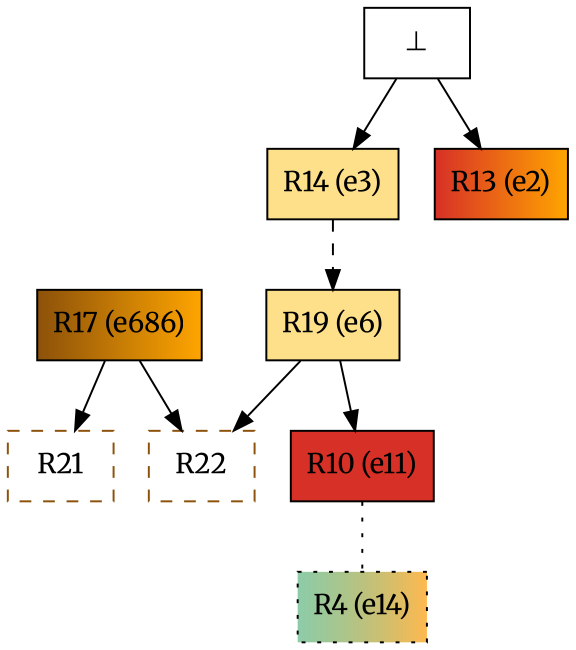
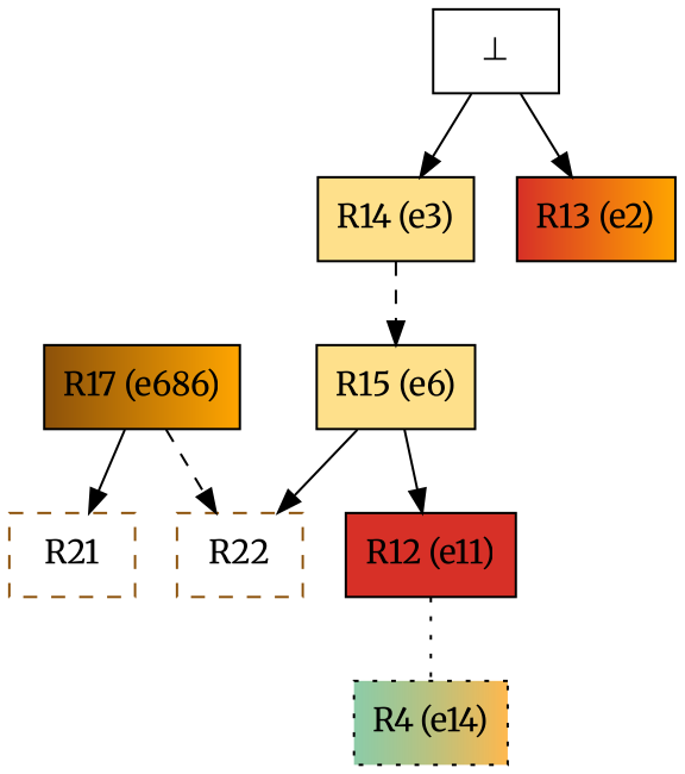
  digraph {
    fontname=Merriweather
    node [color=black fillcolor="#fee08b:#fee08b" fontname=Merriweather shape=box style=filled]
    edge [fontname=Merriweather]
    n1 [label="R14 (e3)"]
-   n2 [label="R19 (e6)"]
-   n3 [fillcolor="#d73027:#d73027" label="R10 (e11)"]
+   n2 [label="R15 (e6)"]
+   n3 [fillcolor="#d73027:#d73027" label="R12 (e11)"]
    n4 [color="#8c510a" fillcolor=transparent label=R22 style=dashed]
    n5 [fillcolor="#1a98507f:#ff9900b1" label="R4 (e14)" style="filled,dotted"]
    n6 [fillcolor="#8c510a:orange" label="R17 (e686)"]
    n7 [color="#8c510a" fillcolor=transparent label=R21 style=dashed]
    n8 [fillcolor=white label="⊥" color=""]
    n9 [fillcolor="#d73027:orange" label="R13 (e2)"]
    n1 -> n2 [style=dashed]
    n2 -> n3
    n2 -> n4
    n3 -> n5 [arrowhead=none style=dotted]
-   n6 -> n4 [color=black style=solid]
+   n6 -> n4 [color=black style=dashed]
    n6 -> n7 [color=black style=solid]
    n8 -> n1
    n8 -> n9
  }
